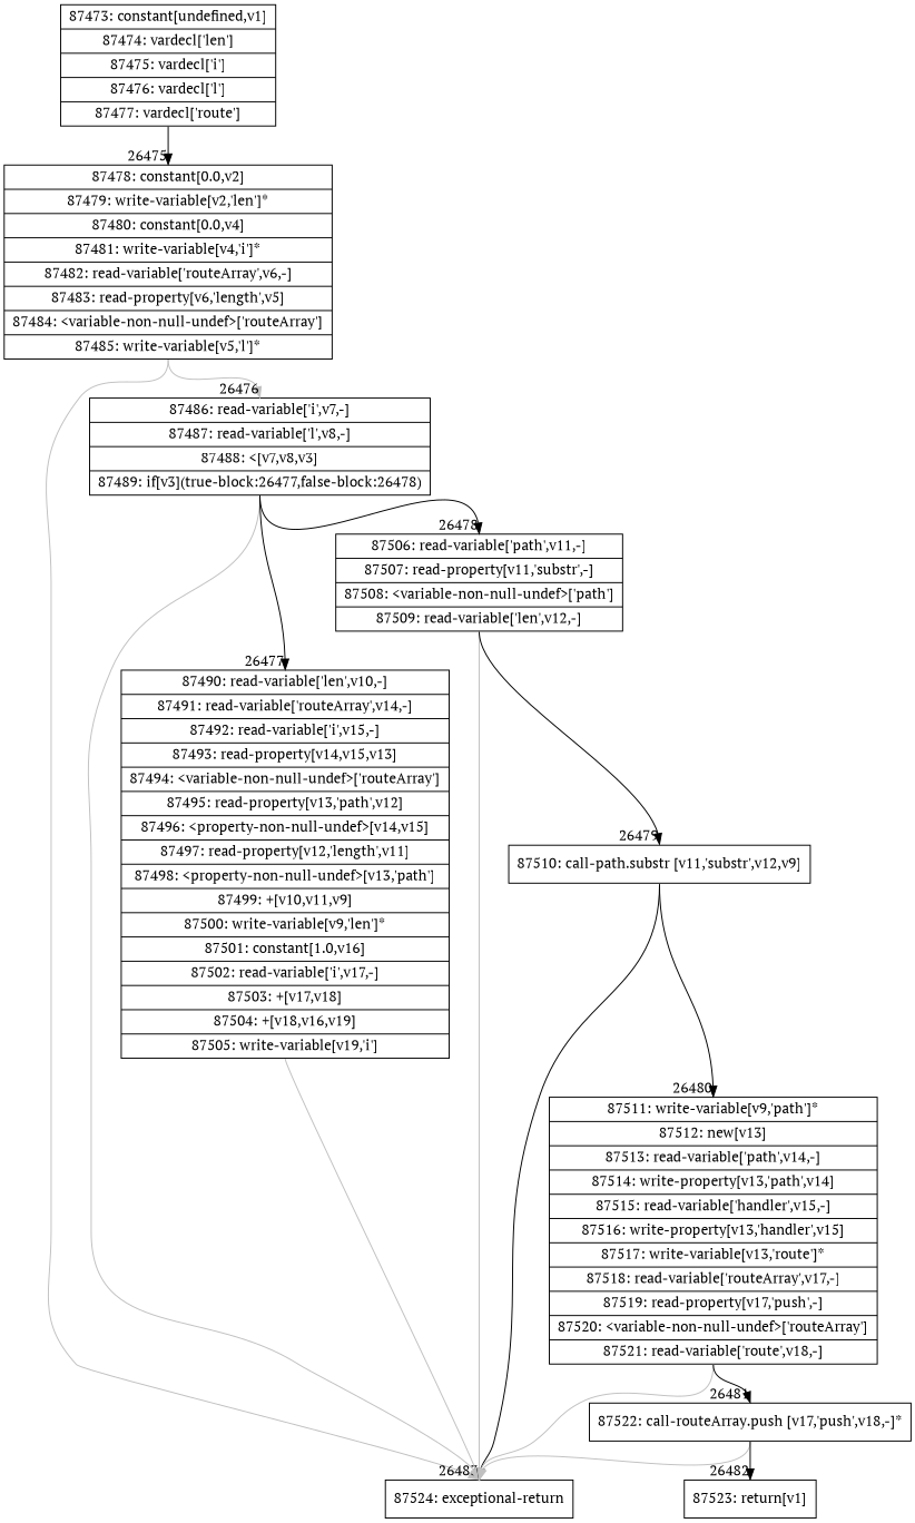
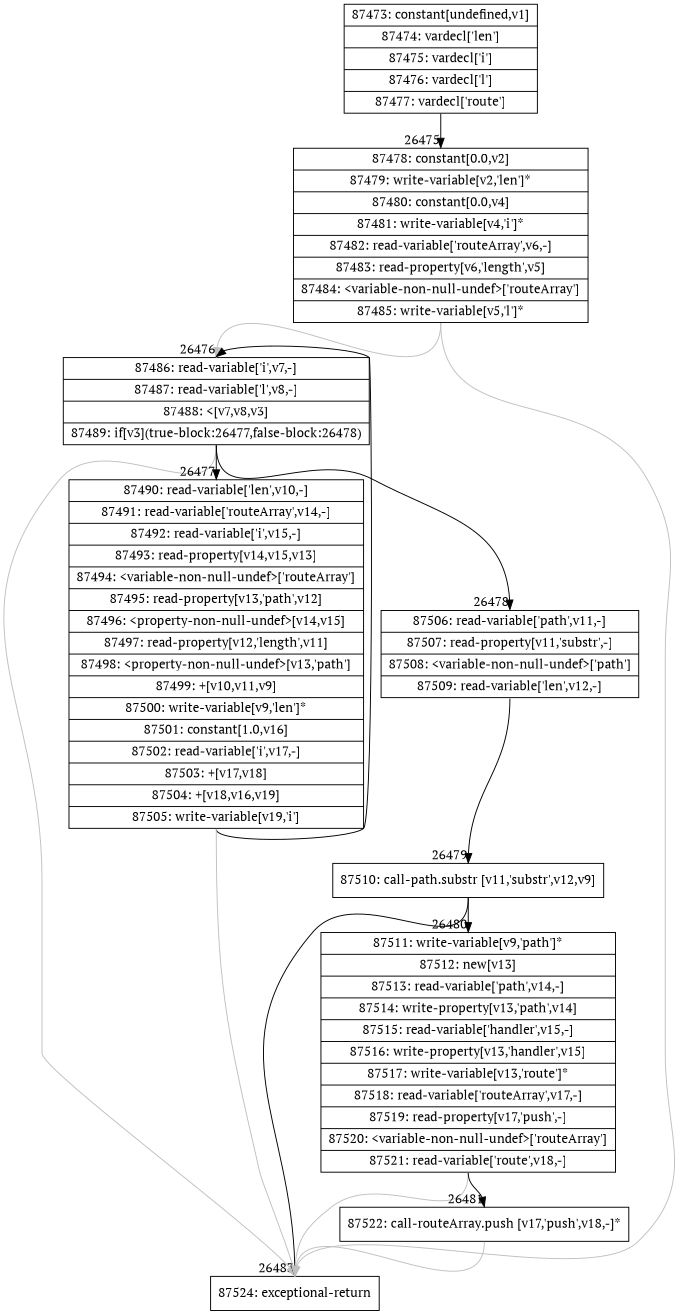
  digraph {
    fontname="PT Serif"
    rankdir=TD
    node [fontname="PT Serif" shape=record]
    edge [fontname="PT Serif" headport=n tailport=s]
    n1 [label="{87473: constant[undefined,v1]|87474: vardecl['len']|87475: vardecl['i']|87476: vardecl['l']|87477: vardecl['route']}"]
    n2 [label="{87478: constant[0.0,v2]|87479: write-variable[v2,'len']*|87480: constant[0.0,v4]|87481: write-variable[v4,'i']*|87482: read-variable['routeArray',v6,-]|87483: read-property[v6,'length',v5]|87484: \<variable-non-null-undef\>['routeArray']|87485: write-variable[v5,'l']*}"]
    n3 [label="{87486: read-variable['i',v7,-]|87487: read-variable['l',v8,-]|87488: \<[v7,v8,v3]|87489: if[v3](true-block:26477,false-block:26478)}"]
    n4 [label="{87524: exceptional-return}"]
    n5 [label="{87490: read-variable['len',v10,-]|87491: read-variable['routeArray',v14,-]|87492: read-variable['i',v15,-]|87493: read-property[v14,v15,v13]|87494: \<variable-non-null-undef\>['routeArray']|87495: read-property[v13,'path',v12]|87496: \<property-non-null-undef\>[v14,v15]|87497: read-property[v12,'length',v11]|87498: \<property-non-null-undef\>[v13,'path']|87499: +[v10,v11,v9]|87500: write-variable[v9,'len']*|87501: constant[1.0,v16]|87502: read-variable['i',v17,-]|87503: +[v17,v18]|87504: +[v18,v16,v19]|87505: write-variable[v19,'i']}"]
    n6 [label="{87506: read-variable['path',v11,-]|87507: read-property[v11,'substr',-]|87508: \<variable-non-null-undef\>['path']|87509: read-variable['len',v12,-]}"]
    n7 [label="{87510: call-path.substr [v11,'substr',v12,v9]}"]
    n8 [label="{87511: write-variable[v9,'path']*|87512: new[v13]|87513: read-variable['path',v14,-]|87514: write-property[v13,'path',v14]|87515: read-variable['handler',v15,-]|87516: write-property[v13,'handler',v15]|87517: write-variable[v13,'route']*|87518: read-variable['routeArray',v17,-]|87519: read-property[v17,'push',-]|87520: \<variable-non-null-undef\>['routeArray']|87521: read-variable['route',v18,-]}"]
    n9 [label="{87522: call-routeArray.push [v17,'push',v18,-]*}"]
-   n10 [label="{87523: return[v1]}"]
    n1 -> n2 [headlabel="      26475"]
    n2 -> n3 [color=gray headlabel="      26476"]
    n2 -> n4 [color=gray headlabel="      26483"]
    n3 -> n4 [color=gray]
    n3 -> n5 [headlabel="      26477"]
    n3 -> n6 [headlabel="      26478"]
+   n5 -> n3
    n5 -> n4 [color=gray]
-   n6 -> n4 [color=gray]
    n6 -> n7 [headlabel="      26479"]
    n7 -> n4 [color=black]
    n7 -> n8 [headlabel="      26480"]
    n8 -> n4 [color=gray]
    n8 -> n9 [headlabel="      26481"]
    n9 -> n4 [color=gray]
-   n9 -> n10 [headlabel="      26482"]
  }
